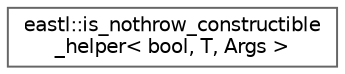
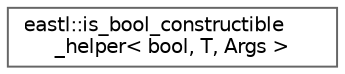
  digraph {
    rankdir=LR
    fontname="DejaVu Sans"
-   n1 [color=grey40 fillcolor=white fontname="DejaVu Sans" fontsize=10 height=0.2 label="eastl::is_nothrow_constructible\l_helper\< bool, T, Args \>" shape=box style=filled width=0.4]
+   n1 [color=grey40 fillcolor=white fontname="DejaVu Sans" fontsize=10 height=0.2 label="eastl::is_bool_constructible\l_helper\< bool, T, Args \>" shape=box style=filled width=0.4]
  }
